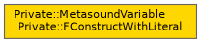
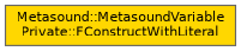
  digraph {
    rankdir=TB
-   n1 [color=grey40 fillcolor=gold fontname=Helvetica fontsize=10 height=0.2 label="Private::MetasoundVariable\lPrivate::FConstructWithLiteral" shape=box style=filled width=0.4]
+   n1 [color=grey40 fillcolor=gold fontname=Helvetica fontsize=10 height=0.2 label="Metasound::MetasoundVariable\lPrivate::FConstructWithLiteral" shape=box style=filled width=0.4]
  }
